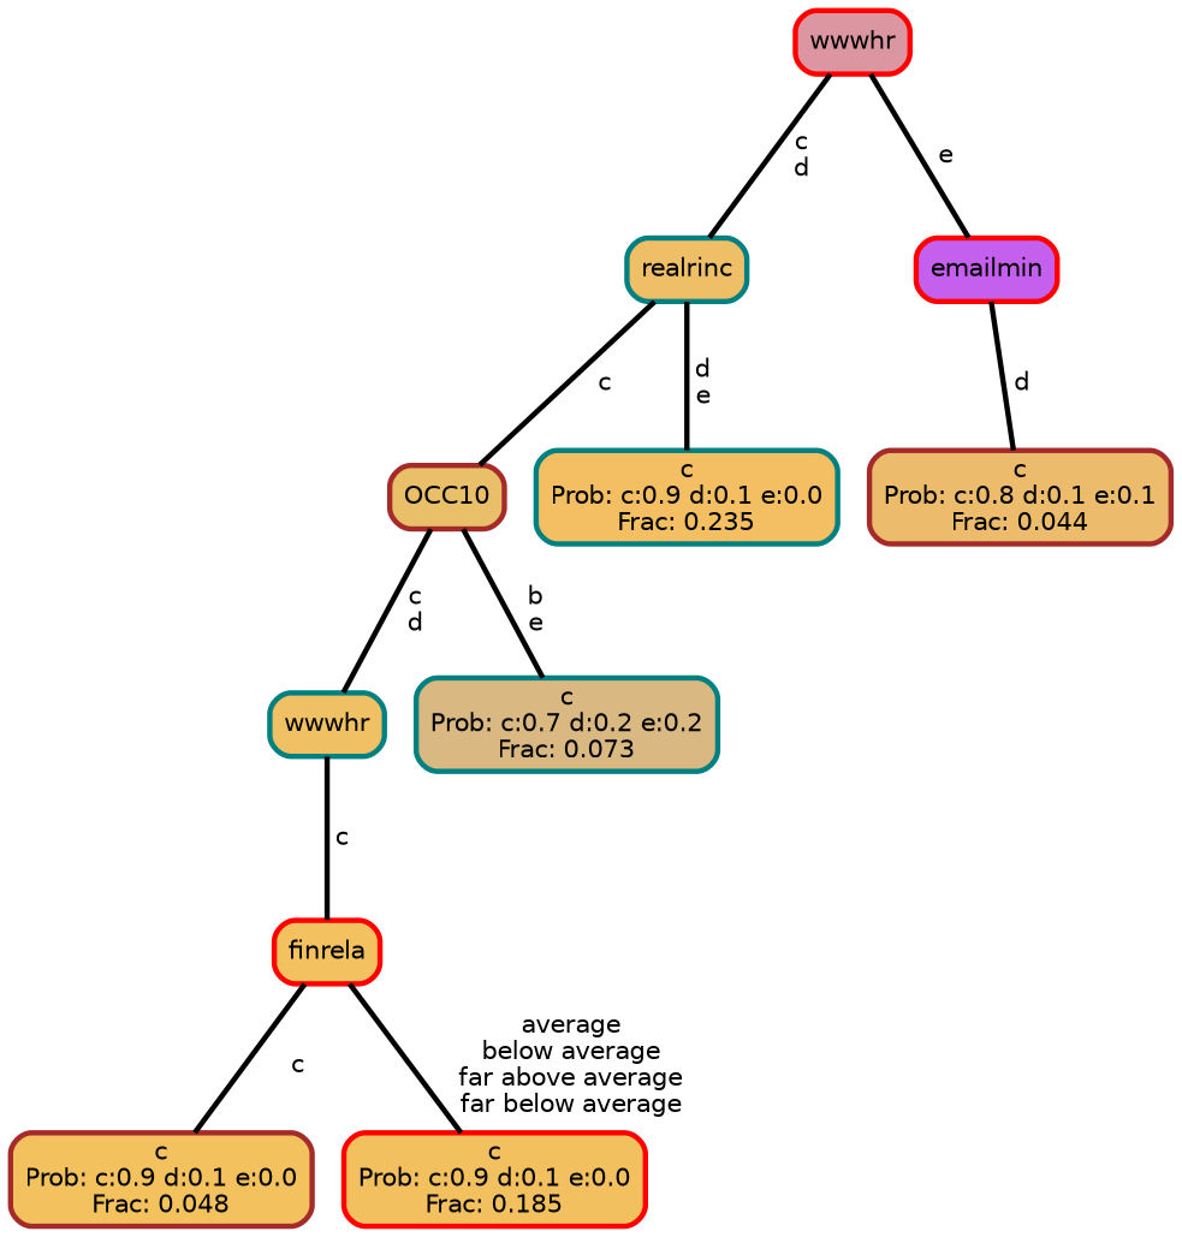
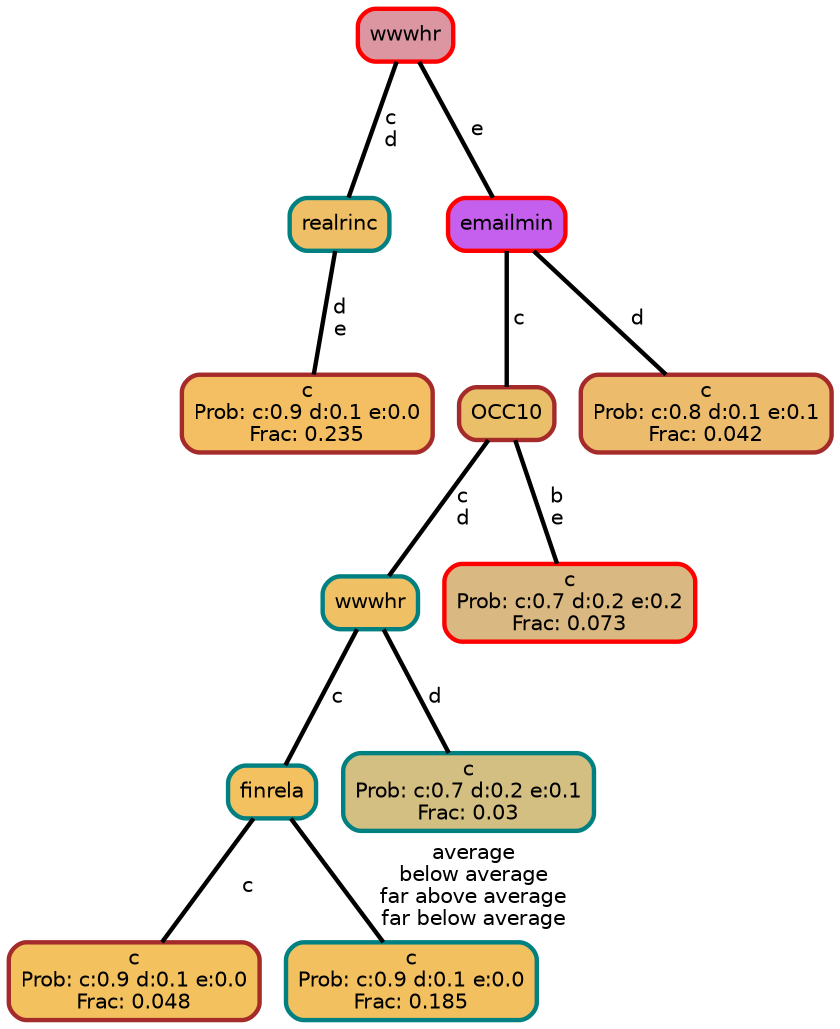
  graph {
    ranksep="0 equally"
    splines=straight
    node [color=teal fontcolor=black fontname=helvetica penwidth=3 shape=box style="filled, rounded"]
    edge [color=black fontname=helvetica penwidth=3]
    n1 [color=brown fillcolor="#f3c25f" label="c\nProb: c:0.9 d:0.1 e:0.0\nFrac: 0.048"]
-   n2 [color=red fillcolor="#f3c160" label=finrela]
-   n3 [color=red fillcolor="#f3c060" label="c\nProb: c:0.9 d:0.1 e:0.0\nFrac: 0.185"]
+   n2 [fillcolor="#f3c160" label=finrela]
+   n3 [fillcolor="#f3c060" label="c\nProb: c:0.9 d:0.1 e:0.0\nFrac: 0.185"]
    n4 [fillcolor="#efc164" label=wwwhr]
+   n5 [fillcolor="#d3bf81" label="c\nProb: c:0.7 d:0.2 e:0.1\nFrac: 0.03"]
    n6 [color=brown fillcolor="#eabf6a" label=OCC10]
-   n7 [fillcolor="#d9b882" label="c\nProb: c:0.7 d:0.2 e:0.2\nFrac: 0.073"]
+   n7 [color=red fillcolor="#d9b882" label="c\nProb: c:0.7 d:0.2 e:0.2\nFrac: 0.073"]
    n8 [fillcolor="#eebf67" label=realrinc]
-   n9 [fillcolor="#f3bf62" label="c\nProb: c:0.9 d:0.1 e:0.0\nFrac: 0.235"]
+   n9 [color=brown fillcolor="#f3bf62" label="c\nProb: c:0.9 d:0.1 e:0.0\nFrac: 0.235"]
    n10 [color=red fillcolor="#dc96a1" label=wwwhr]
    n11 [color=red fillcolor="#c560ee" label=emailmin]
-   n12 [color=brown fillcolor="#ecbc6c" label="c\nProb: c:0.8 d:0.1 e:0.1\nFrac: 0.044"]
+   n12 [color=brown fillcolor="#ecbc6c" label="c\nProb: c:0.8 d:0.1 e:0.1\nFrac: 0.042"]
    subgraph sub_1 {
      rank=same
    }
    n2 -- n1 [label=" c"]
    n2 -- n3 [label=" average\n below average\n far above average\n far below average"]
    n4 -- n2 [label=" c"]
+   n4 -- n5 [label=" d"]
    n6 -- n4 [label=" c\n d"]
    n6 -- n7 [label=" b\n e"]
-   n8 -- n6 [label=" c"]
+   n11 -- n6 [label=" c"]
    n8 -- n9 [label=" d\n e"]
    n10 -- n8 [label=" c\n d"]
    n10 -- n11 [label=" e"]
    n11 -- n12 [label=" d"]
  }
